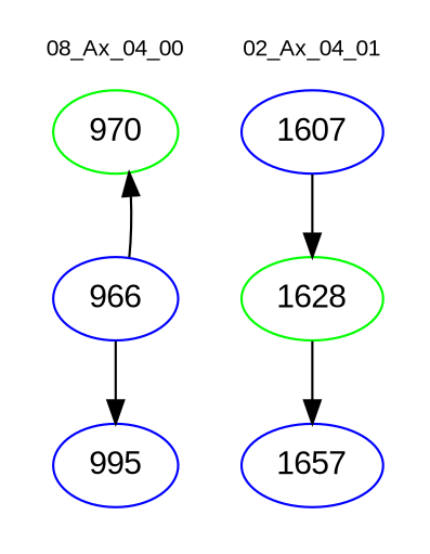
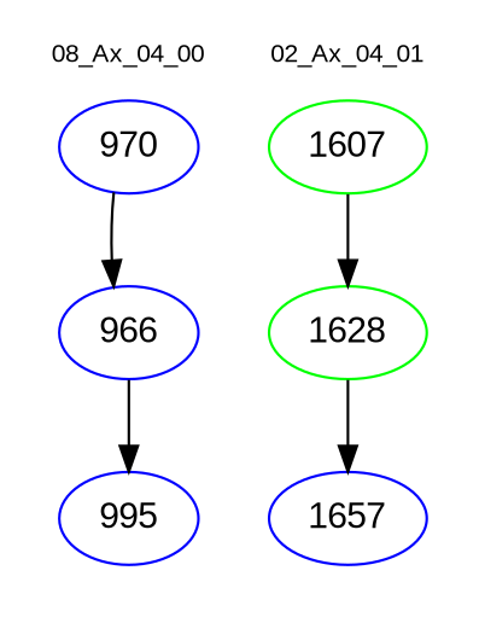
  digraph {
    fontname="Liberation Sans"
    node [color=green fontname="Liberation Sans"]
    edge [color=black fontname="Liberation Sans"]
-   n1 [label=970]
+   n1 [color=blue label=970]
    n2 [color=blue label=966]
    n3 [color=blue label=995]
-   n4 [color=blue label=1607]
+   n4 [label=1607]
    n5 [label=1628]
    n6 [color=blue label=1657]
    subgraph cluster_1 {
      color=white
      fontsize=10
      label="08_Ax_04_00"
      n1
      n2
      n3
    }
    subgraph cluster_2 {
      color=white
      fontsize=10
      label="02_Ax_04_01"
      n4
      n5
      n6
    }
-   n2 -> n1
+   n1 -> n2
    n2 -> n3
    n4 -> n5
    n5 -> n6
  }
